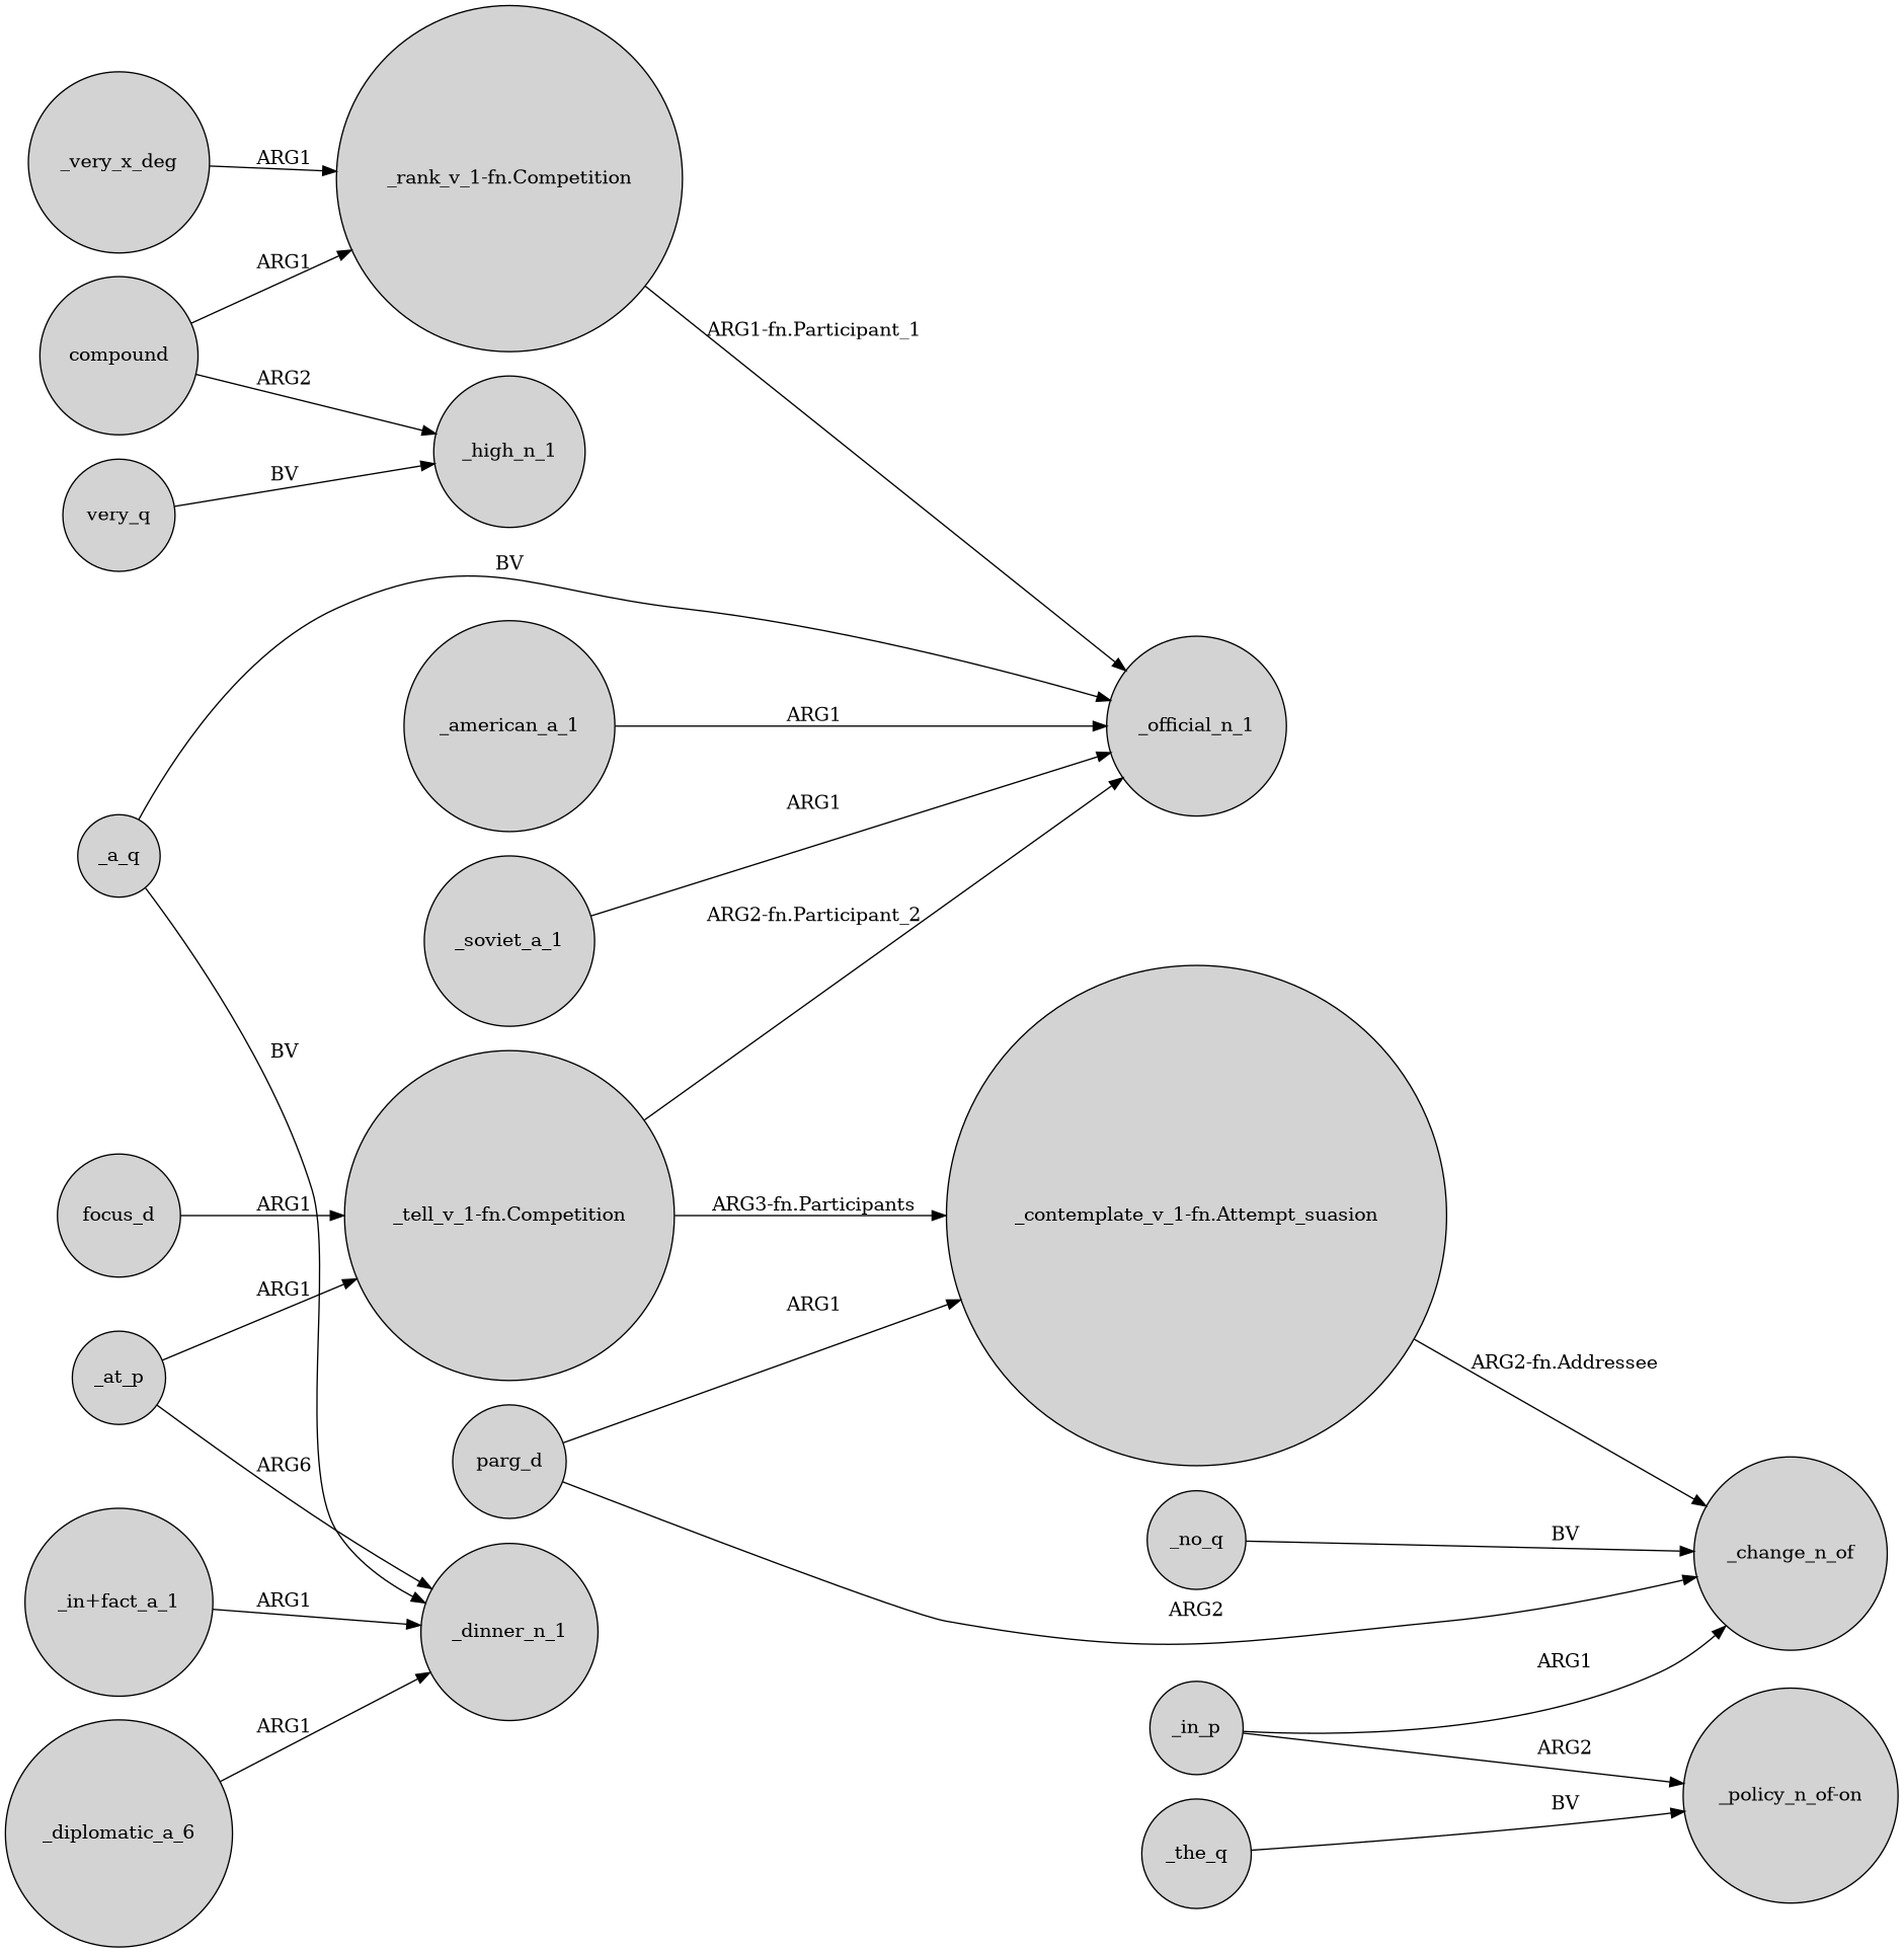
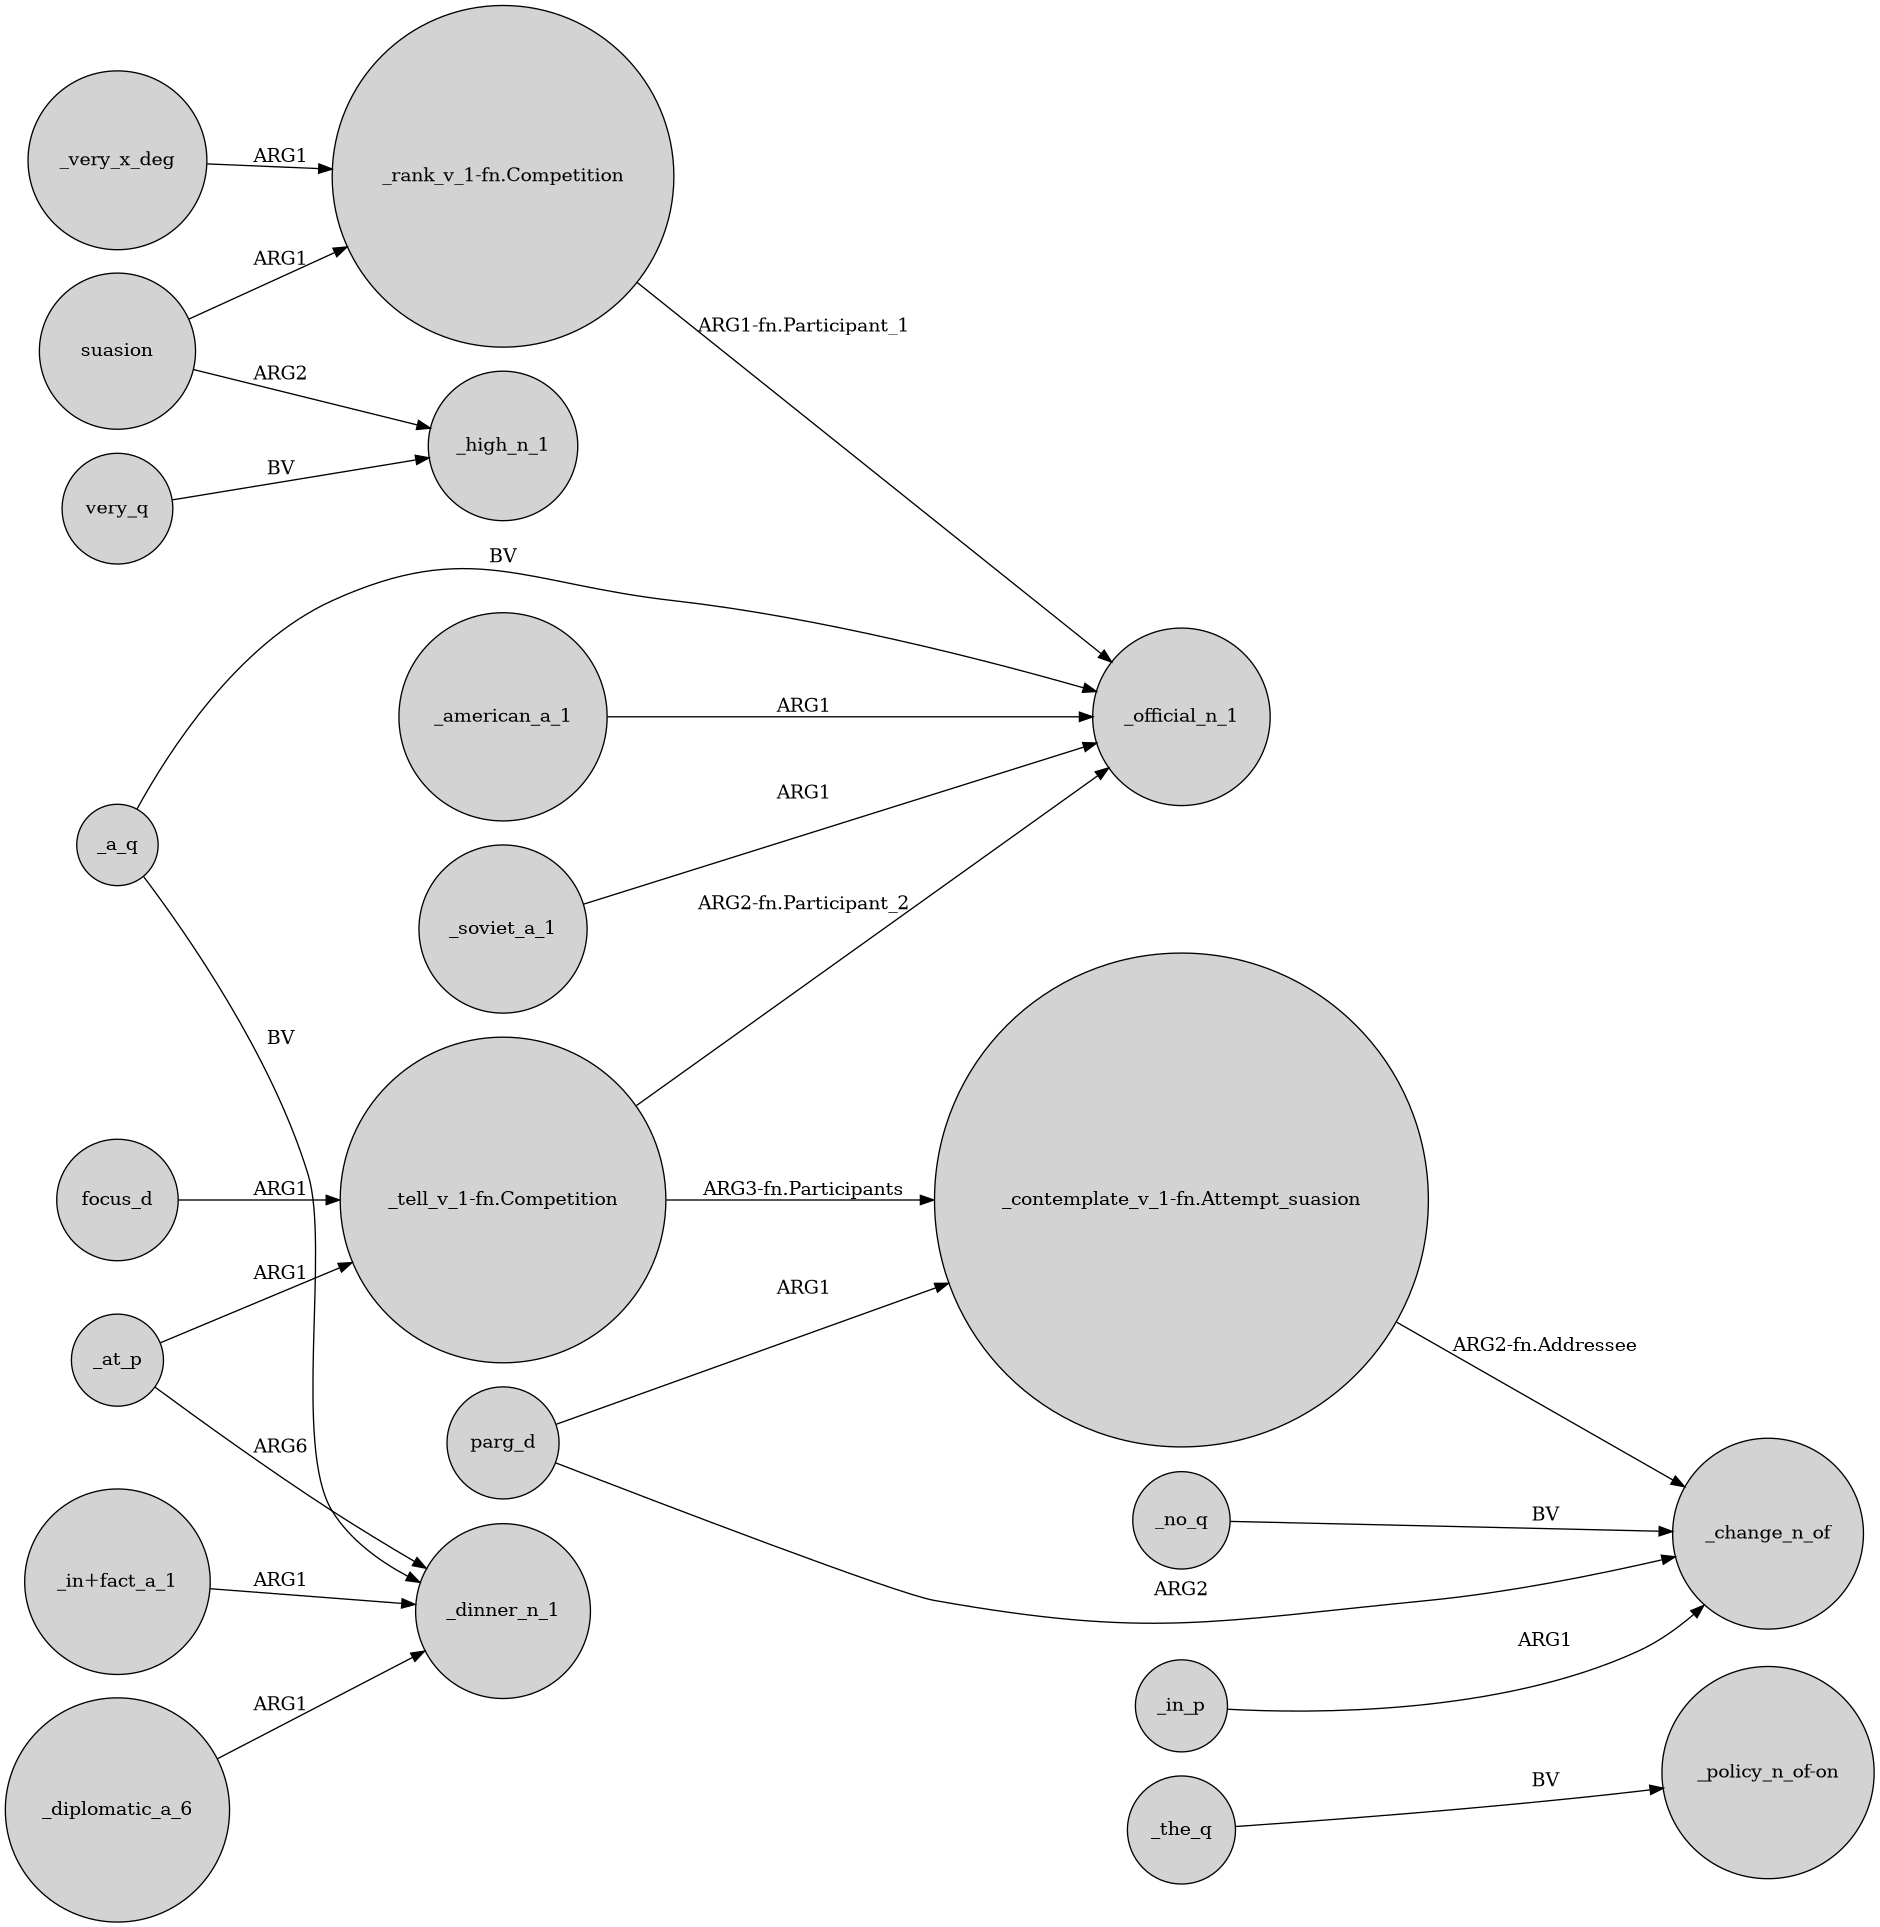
  digraph {
    fontname="DejaVu Serif"
    rankdir=LR
    node [fontname="DejaVu Serif" shape=circle style=filled]
    edge [fontname="DejaVu Serif"]
-   compound
+   compound [label=suasion]
    "_rank_v_1-fn.Competition"
    _high_n_1
    _official_n_1
    _very_x_deg
    _at_p
    "_tell_v_1-fn.Competition"
    _dinner_n_1
    "_contemplate_v_1-fn.Attempt_suasion"
    _change_n_of
    _a_q
    _in_p
    "_policy_n_of-on"
    parg_d
    _american_a_1
    n16 [label=very_q]
    _soviet_a_1
    focus_d
    _the_q
    "_in+fact_a_1"
    _no_q
    n22 [label=_diplomatic_a_6]
    compound -> "_rank_v_1-fn.Competition" [label=ARG1]
    compound -> _high_n_1 [label=ARG2]
    "_rank_v_1-fn.Competition" -> _official_n_1 [label="ARG1-fn.Participant_1"]
    _very_x_deg -> "_rank_v_1-fn.Competition" [label=ARG1]
    _at_p -> "_tell_v_1-fn.Competition" [label=ARG1]
    _at_p -> _dinner_n_1 [label=ARG6]
    "_tell_v_1-fn.Competition" -> _official_n_1 [label="ARG2-fn.Participant_2"]
    "_tell_v_1-fn.Competition" -> "_contemplate_v_1-fn.Attempt_suasion" [label="ARG3-fn.Participants"]
    "_contemplate_v_1-fn.Attempt_suasion" -> _change_n_of [label="ARG2-fn.Addressee"]
    _a_q -> _official_n_1 [label=BV]
    _a_q -> _dinner_n_1 [label=BV]
    _in_p -> _change_n_of [label=ARG1]
-   _in_p -> "_policy_n_of-on" [label=ARG2]
    parg_d -> "_contemplate_v_1-fn.Attempt_suasion" [label=ARG1]
    parg_d -> _change_n_of [label=ARG2]
    _american_a_1 -> _official_n_1 [label=ARG1]
    n16 -> _high_n_1 [label=BV]
    _soviet_a_1 -> _official_n_1 [label=ARG1]
    focus_d -> "_tell_v_1-fn.Competition" [label=ARG1]
    _the_q -> "_policy_n_of-on" [label=BV]
    "_in+fact_a_1" -> _dinner_n_1 [label=ARG1]
    _no_q -> _change_n_of [label=BV]
    n22 -> _dinner_n_1 [label=ARG1]
  }
